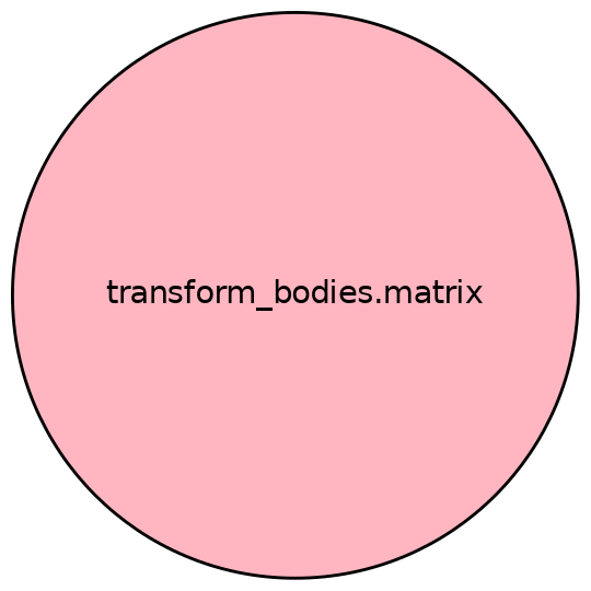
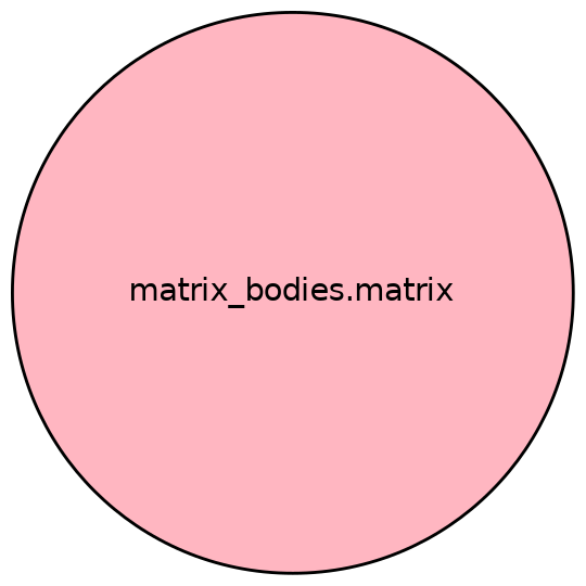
  digraph {
    rankdir=LR
-   n1 [color=black fillcolor=lightpink fontname=Helvetica fontsize=10 height=0.2 label="transform_bodies.matrix" shape=circle style=filled width=0.4]
+   n1 [color=black fillcolor=lightpink fontname=Helvetica fontsize=10 height=0.2 label="matrix_bodies.matrix" shape=circle style=filled width=0.4]
  }
